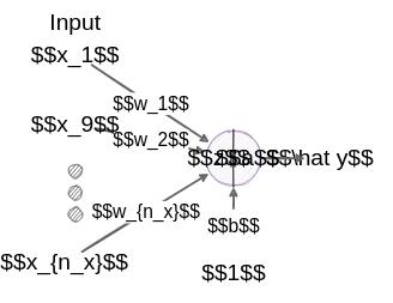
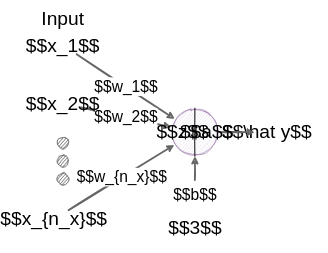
  <mxCell id="0" />
  <mxCell id="1" parent="0" />
  <mxCell id="2" value="$$\hat y$$" style="text;html=1;align=center;verticalAlign=middle;resizable=0;points=[];autosize=1;fontSize=32;" parent="1" vertex="1"><mxGeometry x="325" y="200" width="160" height="40" as="geometry" /></mxCell>
  <mxCell id="3" value="$$w_1$$" style="sketch=1;orthogonalLoop=1;jettySize=auto;html=1;fontSize=26;strokeWidth=3;fillColor=#f5f5f5;strokeColor=#666666;endArrow=classic;endFill=1;" parent="1" source="18" target="11" edge="1"><mxGeometry relative="1" as="geometry"><mxPoint x="97.349" y="83.527" as="sourcePoint" /></mxGeometry></mxCell>
  <mxCell id="4" value="$$w_2$$" style="sketch=1;orthogonalLoop=1;jettySize=auto;html=1;fontSize=26;strokeWidth=3;fillColor=#f5f5f5;strokeColor=#666666;endArrow=classic;endFill=1;labelBackgroundColor=default;" parent="1" source="19" target="11" edge="1"><mxGeometry relative="1" as="geometry"><mxPoint x="103.917" y="176.245" as="sourcePoint" /></mxGeometry></mxCell>
  <mxCell id="5" value="$$w_{n_x}$$" style="sketch=1;orthogonalLoop=1;jettySize=auto;html=1;fontSize=26;strokeWidth=3;fillColor=#f5f5f5;strokeColor=#666666;endArrow=classic;endFill=1;" parent="1" source="20" target="11" edge="1"><mxGeometry relative="1" as="geometry"><mxPoint x="97.349" y="356.473" as="sourcePoint" /></mxGeometry></mxCell>
  <mxCell id="6" value="" style="group;fontSize=32;" parent="1" vertex="1" connectable="0"><mxGeometry x="55" y="228" width="20" height="80" as="geometry" /></mxCell>
  <mxCell id="7" value="" style="ellipse;whiteSpace=wrap;html=1;sketch=1;fontSize=32;strokeColor=#666666;fontColor=#333333;fillColor=#000000;aspect=fixed;" parent="6" vertex="1"><mxGeometry width="20" height="20" as="geometry" /></mxCell>
  <mxCell id="8" value="" style="ellipse;whiteSpace=wrap;html=1;sketch=1;fontSize=32;strokeColor=#666666;fontColor=#333333;fillColor=#000000;aspect=fixed;" parent="6" vertex="1"><mxGeometry y="30" width="20" height="20" as="geometry" /></mxCell>
  <mxCell id="9" value="" style="ellipse;whiteSpace=wrap;html=1;sketch=1;fontSize=32;strokeColor=#666666;fontColor=#333333;fillColor=#000000;aspect=fixed;" parent="6" vertex="1"><mxGeometry y="60" width="20" height="20" as="geometry" /></mxCell>
  <mxCell id="10" value="" style="edgeStyle=none;sketch=1;orthogonalLoop=1;jettySize=auto;html=1;fontSize=32;strokeWidth=3;fillColor=#f5f5f5;strokeColor=#666666;endArrow=classic;endFill=1;" parent="1" source="11" edge="1"><mxGeometry relative="1" as="geometry"><mxPoint x="385" y="220" as="targetPoint" /></mxGeometry></mxCell>
  <mxCell id="11" value="" style="ellipse;whiteSpace=wrap;html=1;sketch=1;fontSize=32;fillColor=#e1d5e7;strokeColor=#9673a6;" parent="1" vertex="1"><mxGeometry x="245" y="180" width="80" height="80" as="geometry" /></mxCell>
  <mxCell id="12" value="Input" style="text;html=1;strokeColor=none;fillColor=none;align=center;verticalAlign=middle;whiteSpace=wrap;rounded=0;sketch=1;fontSize=32;" parent="1" vertex="1"><mxGeometry x="45" y="20" width="40" height="20" as="geometry" /></mxCell>
- <mxCell id="13" value="$$1$$" style="text;html=1;align=center;verticalAlign=middle;resizable=0;points=[];autosize=1;fontSize=32;" parent="1" vertex="1"><mxGeometry x="235" y="360" width="100" height="40" as="geometry" /></mxCell>
+ <mxCell id="13" value="$$3$$" style="text;html=1;align=center;verticalAlign=middle;resizable=0;points=[];autosize=1;fontSize=32;" parent="1" vertex="1"><mxGeometry x="235" y="360" width="100" height="40" as="geometry" /></mxCell>
  <mxCell id="14" value="" style="endArrow=classic;html=1;strokeWidth=3;fontSize=32;spacing=0;endSize=6;labelBackgroundColor=none;labelBorderColor=none;sketch=1;strokeColor=#666666;" parent="1" source="15" target="11" edge="1"><mxGeometry x="0.048" width="50" height="50" relative="1" as="geometry"><mxPoint x="285" y="302" as="sourcePoint" /><mxPoint x="315" y="310" as="targetPoint" /><mxPoint y="-1" as="offset" /></mxGeometry></mxCell>
- <mxCell id="15" value="$$b$$" style="text;align=center;verticalAlign=middle;resizable=0;points=[];autosize=1;fontSize=26;fontColor=#000000;spacingTop=0;spacing=6;labelBorderColor=none;html=1;" parent="1" vertex="1"><mxGeometry x="235" y="290" width="100" height="50" as="geometry" /></mxCell>
+ <mxCell id="15" value="$$b$$" style="text;align=center;verticalAlign=middle;resizable=0;points=[];autosize=1;fontSize=26;fontColor=#000000;spacingTop=0;spacing=6;labelBorderColor=none;html=1;" parent="1" vertex="1"><mxGeometry x="235" y="300" width="100" height="50" as="geometry" /></mxCell>
  <mxCell id="16" value="$$z$$" style="text;html=1;strokeColor=none;fillColor=none;align=center;verticalAlign=middle;whiteSpace=wrap;rounded=0;fontSize=32;" parent="1" vertex="1"><mxGeometry x="235" y="205" width="60" height="30" as="geometry" /></mxCell>
  <mxCell id="17" value="$$a$$" style="text;html=1;strokeColor=none;fillColor=none;align=center;verticalAlign=middle;whiteSpace=wrap;rounded=0;fontSize=32;" parent="1" vertex="1"><mxGeometry x="275" y="205" width="60" height="30" as="geometry" /></mxCell>
  <mxCell id="18" value="$$x_1$$" style="text;html=1;strokeColor=none;fillColor=none;align=center;verticalAlign=middle;whiteSpace=wrap;rounded=0;fontSize=32;" parent="1" vertex="1"><mxGeometry x="35" y="60" width="60" height="30" as="geometry" /></mxCell>
- <mxCell id="19" value="$$x_9$$" style="text;html=1;strokeColor=none;fillColor=none;align=center;verticalAlign=middle;whiteSpace=wrap;rounded=0;fontSize=32;" parent="1" vertex="1"><mxGeometry x="35" y="157" width="60" height="30" as="geometry" /></mxCell>
+ <mxCell id="19" value="$$x_2$$" style="text;html=1;strokeColor=none;fillColor=none;align=center;verticalAlign=middle;whiteSpace=wrap;rounded=0;fontSize=32;" parent="1" vertex="1"><mxGeometry x="35" y="157" width="60" height="30" as="geometry" /></mxCell>
  <mxCell id="20" value="$$x_{n_x}$$" style="text;html=1;strokeColor=none;fillColor=none;align=center;verticalAlign=middle;whiteSpace=wrap;rounded=0;fontSize=32;" parent="1" vertex="1"><mxGeometry x="20" y="350" width="60" height="30" as="geometry" /></mxCell>
  <mxCell id="21" value="" style="endArrow=none;html=1;rounded=0;fontSize=32;edgeStyle=orthogonalEdgeStyle;entryX=0.5;entryY=0;entryDx=0;entryDy=0;exitX=0.5;exitY=1;exitDx=0;exitDy=0;sketch=1;" parent="1" source="11" target="11" edge="1"><mxGeometry width="50" height="50" relative="1" as="geometry"><mxPoint x="345" y="190" as="sourcePoint" /><mxPoint x="345" y="100" as="targetPoint" /></mxGeometry></mxCell>
